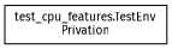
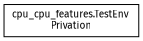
  digraph {
    rankdir=LR
    fontname="Fira Sans"
-   n1 [color=black fillcolor=white fontname="Fira Sans" fontsize=10 height=0.2 label="test_cpu_features.TestEnv\lPrivation" shape=record style=filled width=0.4]
+   n1 [color=black fillcolor=white fontname="Fira Sans" fontsize=10 height=0.2 label="cpu_cpu_features.TestEnv\lPrivation" shape=record style=filled width=0.4]
  }
